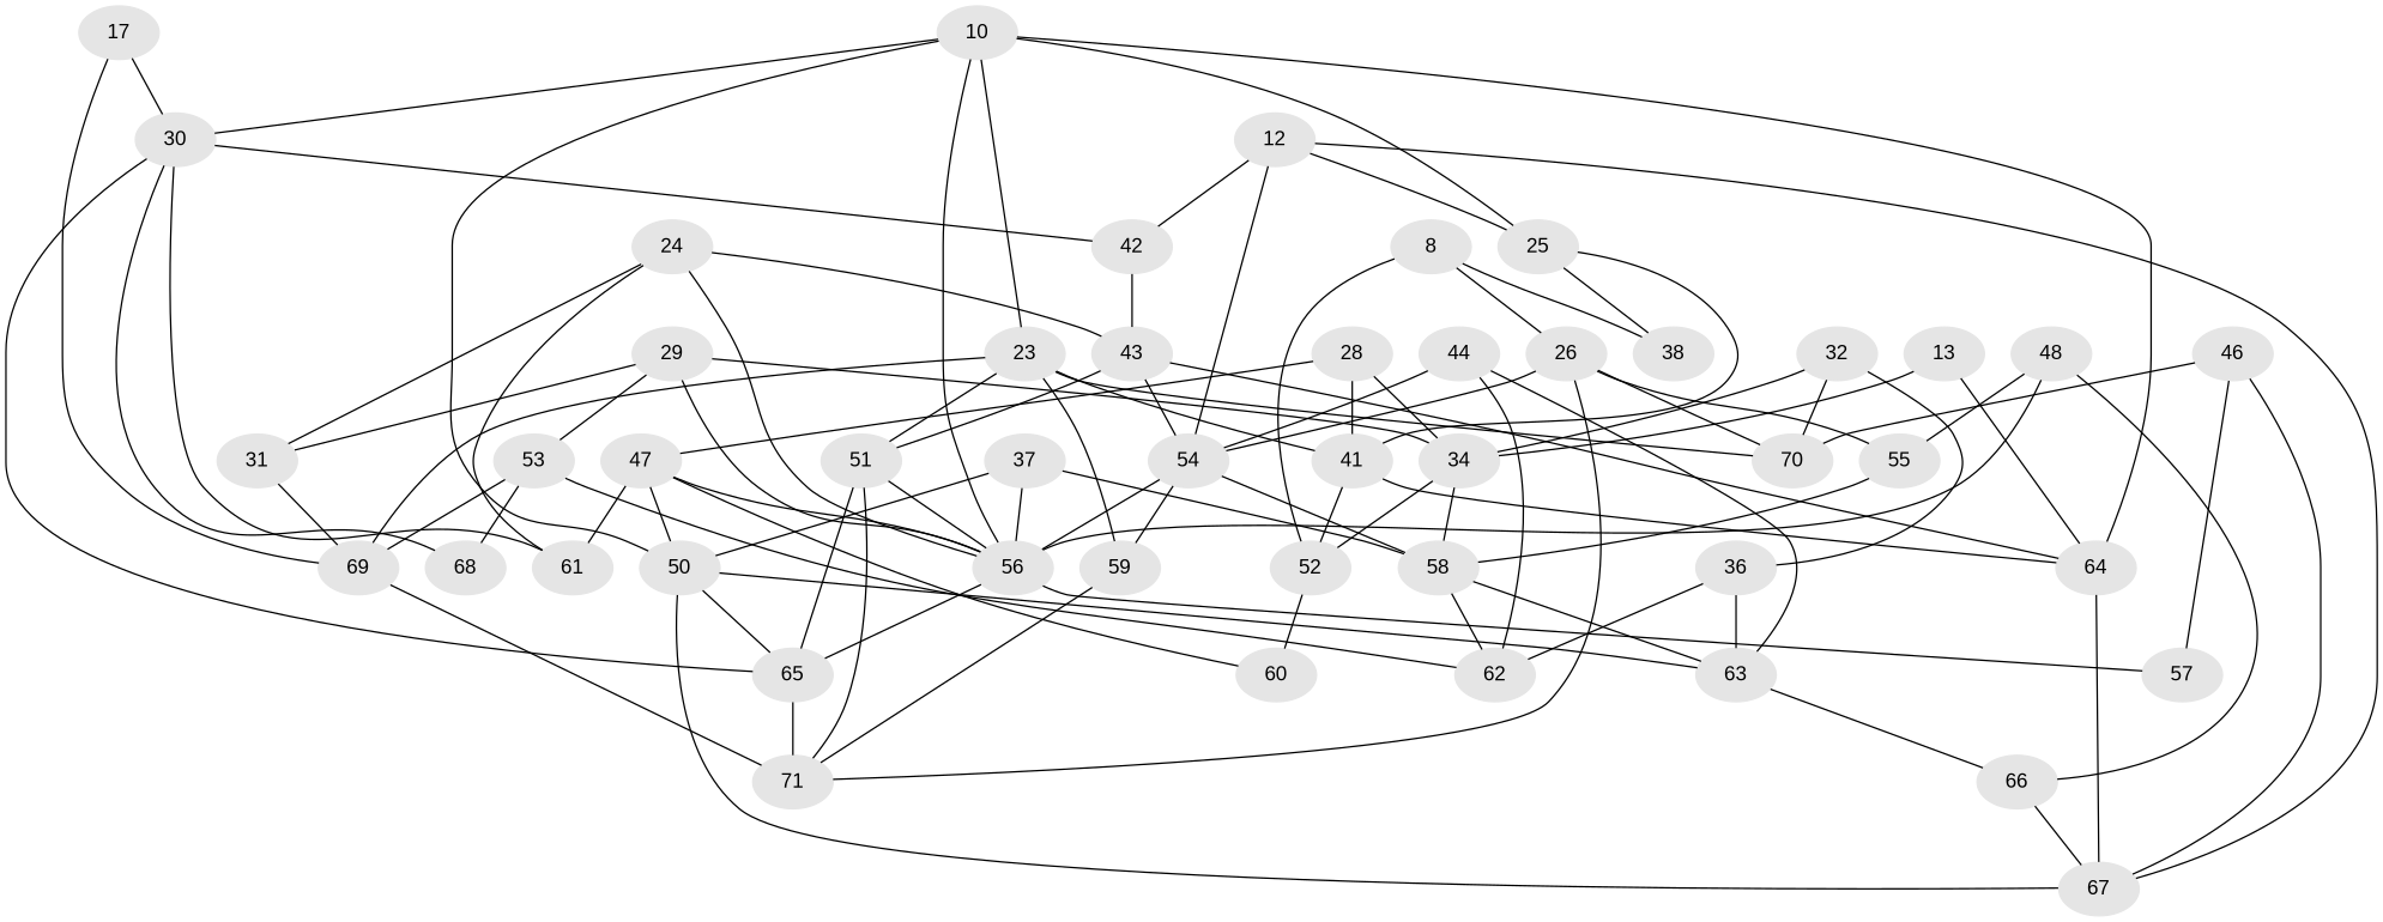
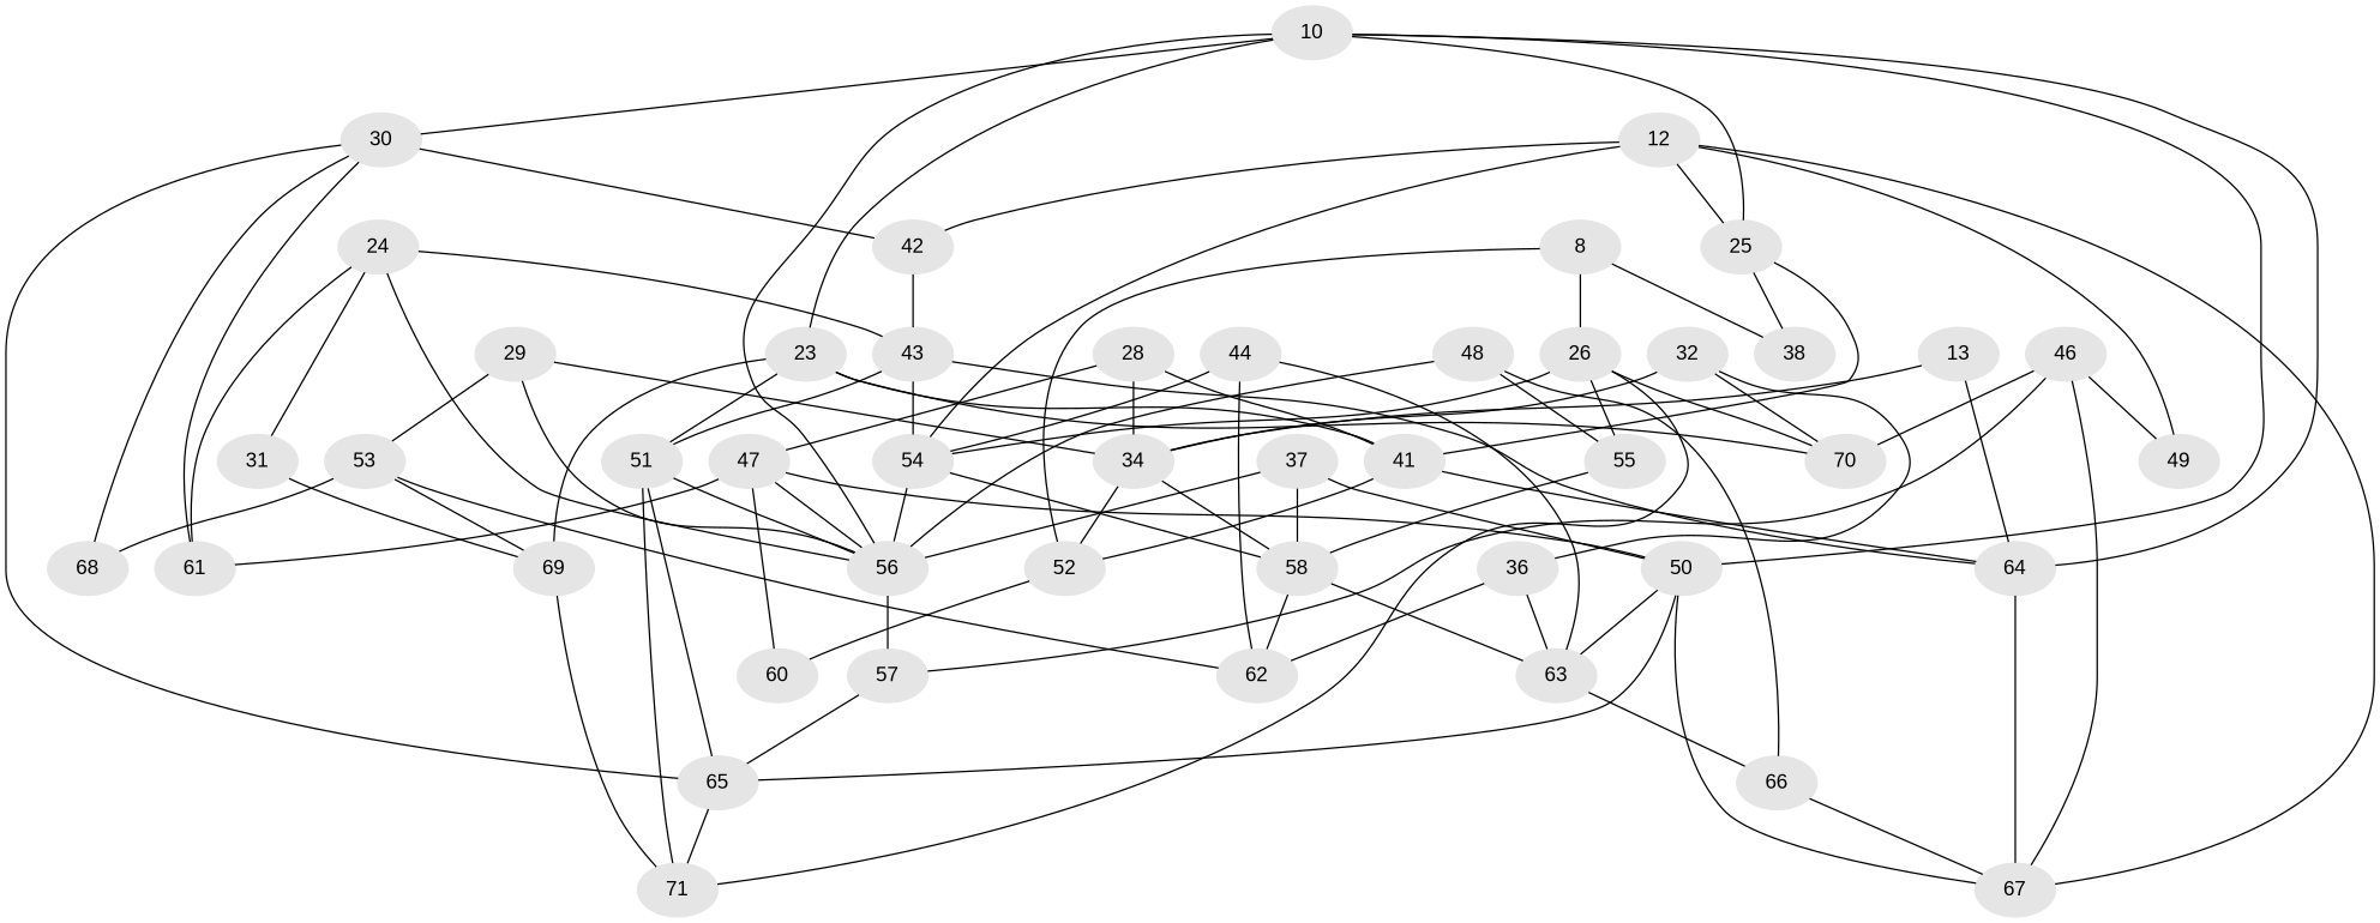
  graph {
    fontname="Liberation Sans"
    node [color=gray90 fontname="Liberation Sans" style=filled]
    edge [fontname="Liberation Sans"]
    8
    26
    38
    52
    54 [super="+39+9+45"]
    70
    55
    71
    60
    10 [super="+3"]
    23 [super="+2"]
    25 [super="+20"]
    30
    50 [super="+16"]
    56 [super="+33+21"]
    64 [super="+11"]
    69 [super="+19"]
    41
    51 [super="+40"]
-   59
    42 [super="+5"]
    61
    65 [super="+7"]
    68
    67
    63
    57
    12
+   49
    43
    58 [super="+6"]
    13
    34
-   17
    24
    31
    28
    47
    29 [super="+18"]
    53 [super="+27"]
    62
    32
    36
    66
    37 [super="+35"]
    44
    46
    48 [super="+15"]
    8 -- 26
    8 -- 38
    8 -- 52
    26 -- 54
    26 -- 70
    26 -- 55
    26 -- 71
    52 -- 60
    54 -- 56 [weight=2]
-   54 -- 59
    54 -- 58 [weight=3]
    55 -- 58
    10 -- 23
    10 -- 25
    10 -- 30 [weight=2]
    10 -- 50
    10 -- 56
    10 -- 64 [weight=2]
    23 -- 70
    23 -- 69
    23 -- 41
    23 -- 51
-   23 -- 59
    25 -- 38
    25 -- 41
    30 -- 42
    30 -- 61
    30 -- 65
    30 -- 68
    50 -- 65
    50 -- 67
    50 -- 63
    56 -- 57
    64 -- 67
    69 -- 71 [weight=2]
    41 -- 52
    41 -- 64
    51 -- 71
    51 -- 56 [weight=2]
    51 -- 65
-   59 -- 71
    42 -- 43
    65 -- 71 [weight=2]
    63 -- 66
-   56 -- 65
+   57 -- 65
    12 -- 54 [weight=2]
    12 -- 25 [weight=2]
    12 -- 42
    12 -- 67
+   12 -- 49
    43 -- 54
    43 -- 64
    43 -- 51
    58 -- 63
    58 -- 62
    13 -- 64
    13 -- 34
    34 -- 52
    34 -- 58 [weight=2]
-   17 -- 30
-   17 -- 69
    24 -- 56
    24 -- 61
    24 -- 43
    24 -- 31
    31 -- 69
    28 -- 41
    28 -- 34
    28 -- 47
    47 -- 60
    47 -- 50
    47 -- 56
    47 -- 61
    29 -- 56 [weight=2]
    29 -- 34
-   29 -- 31
    29 -- 53 [weight=2]
    53 -- 69
    53 -- 68
    53 -- 62
    32 -- 70
    32 -- 34
    32 -- 36
    36 -- 63
    36 -- 62
    66 -- 67
    37 -- 50 [weight=2]
    37 -- 56 [weight=2]
    37 -- 58 [weight=2]
    44 -- 54
    44 -- 63
    44 -- 62
    46 -- 70
    46 -- 67
    46 -- 57
+   46 -- 49
    48 -- 55 [weight=2]
    48 -- 56
    48 -- 66
  }
